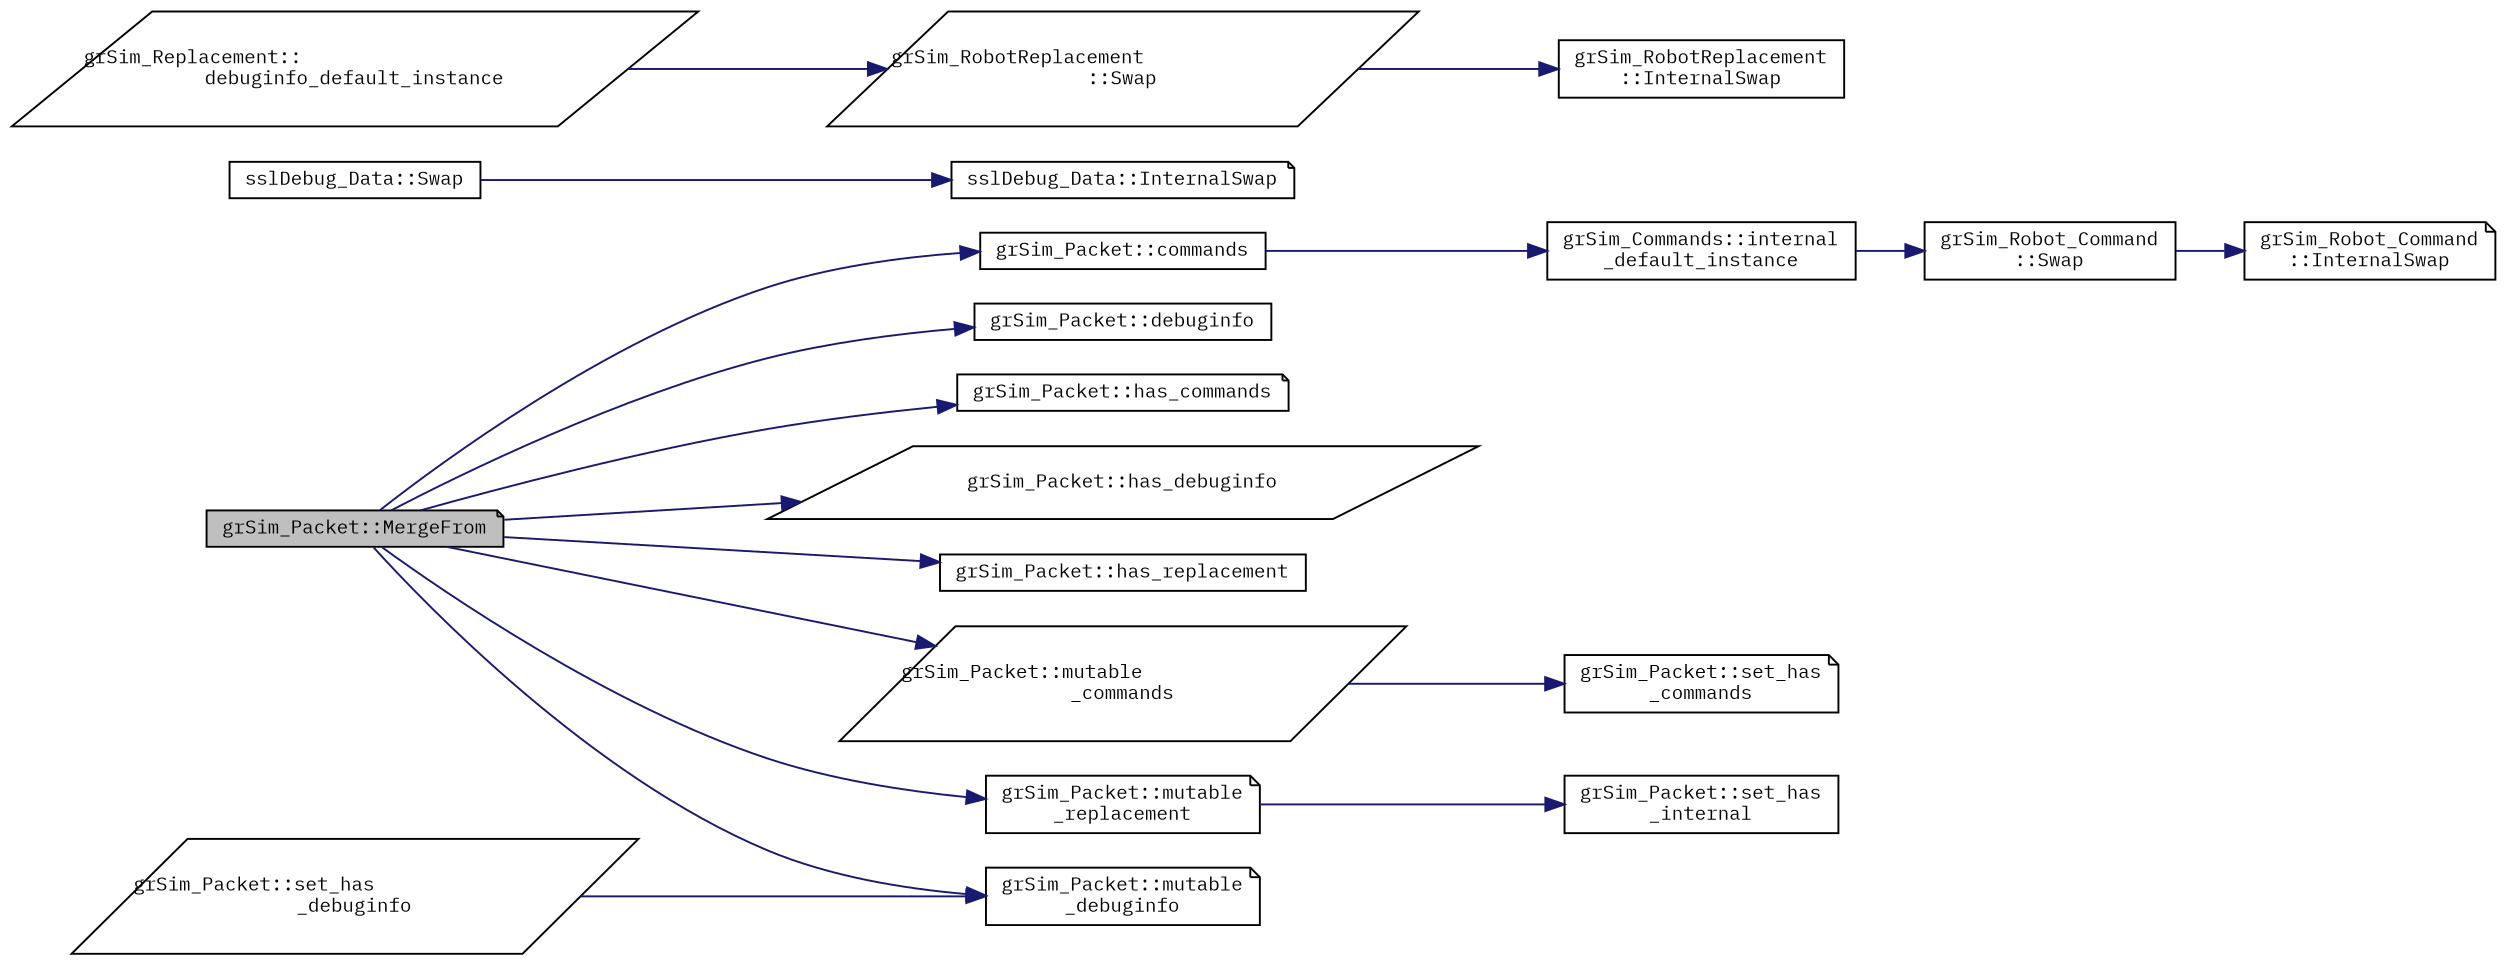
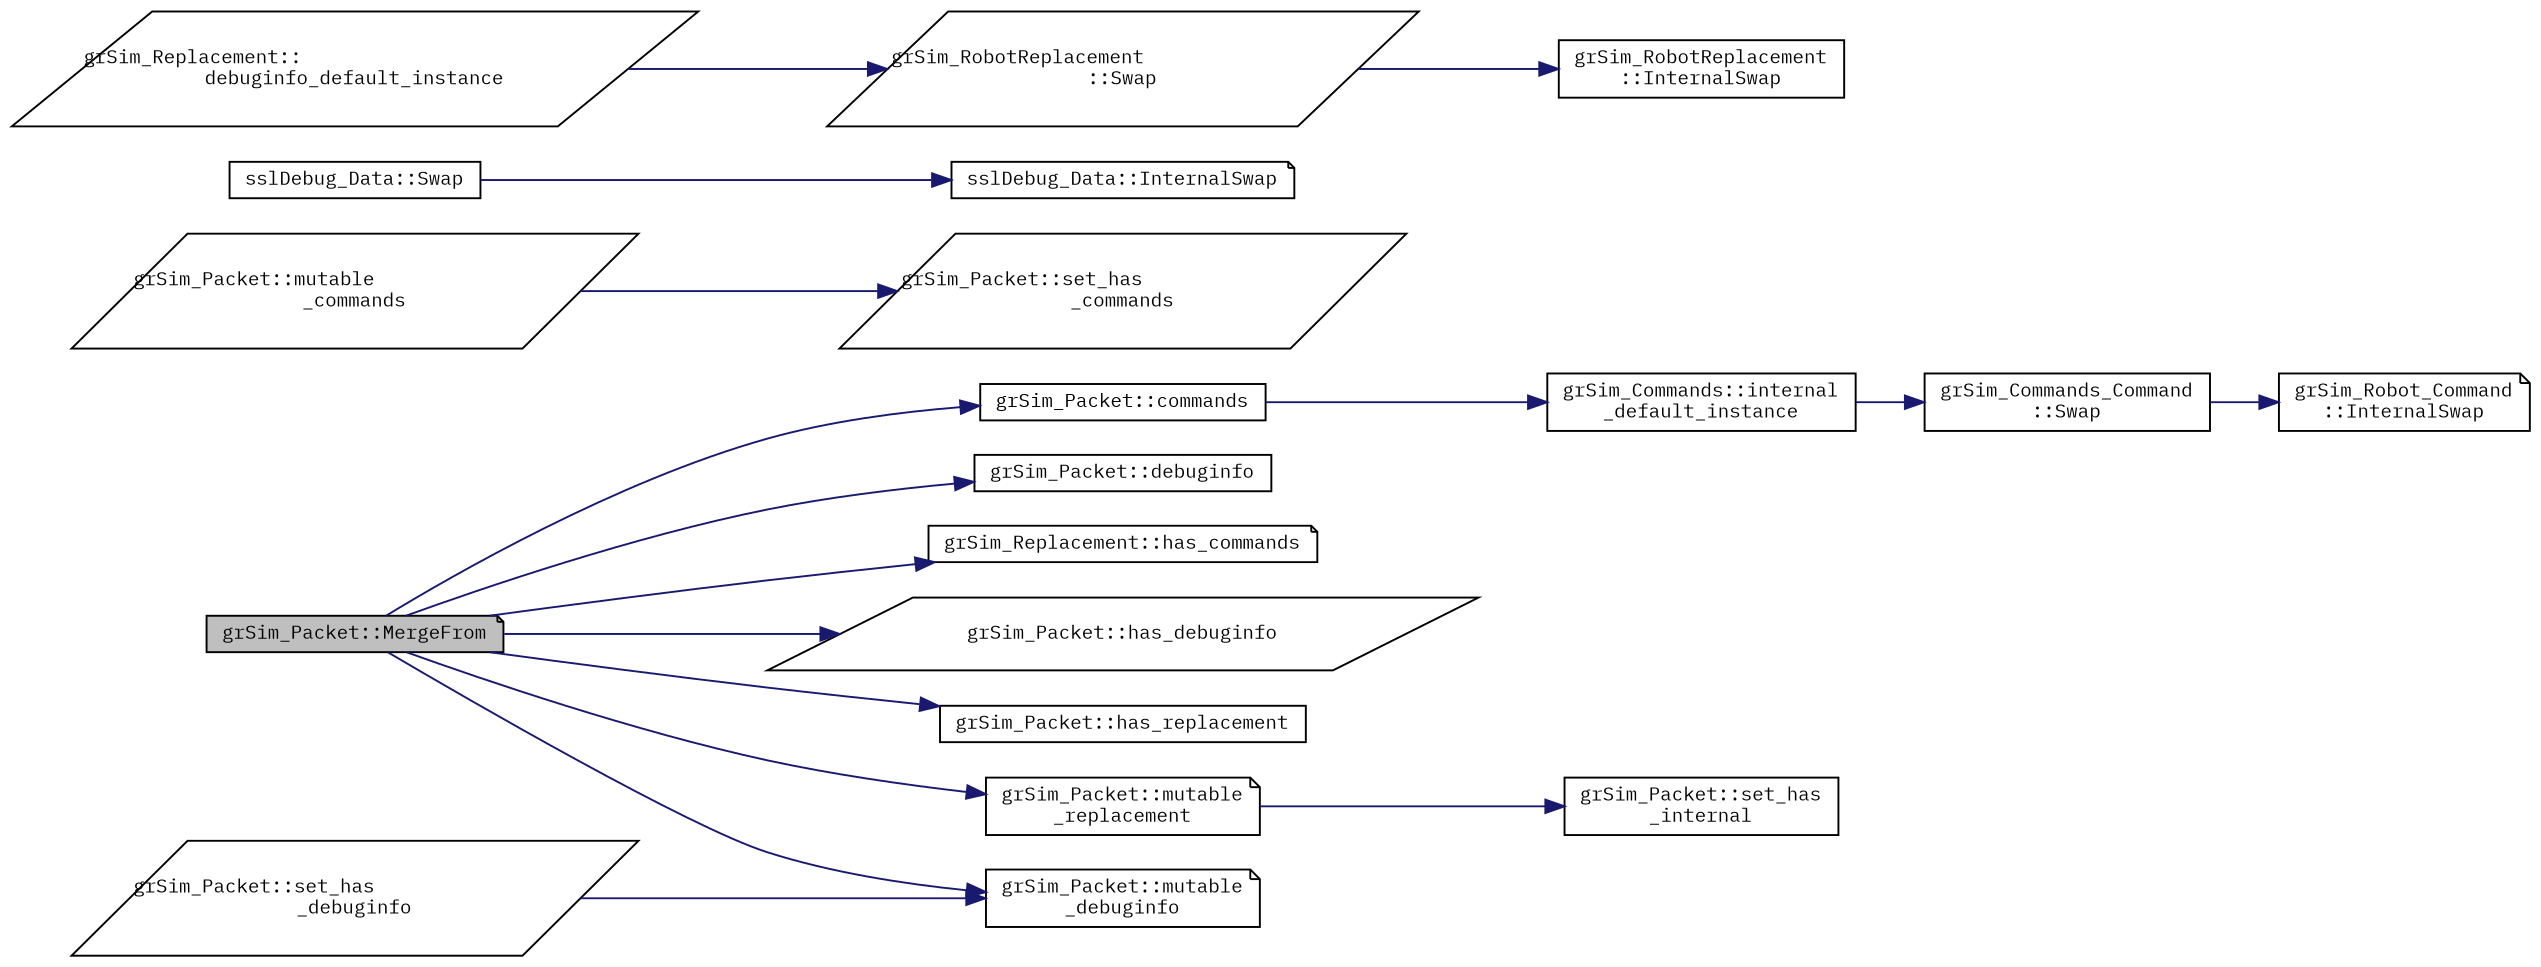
  digraph {
    fontname="IBM Plex Mono"
    rankdir=LR
    node [color=black fillcolor=white fontname="IBM Plex Mono" fontsize=10 shape=box style=filled]
    edge [color=midnightblue fontname="IBM Plex Mono" fontsize=10 labelfontname=Helvetica labelfontsize=10 style=solid]
    n1 [fillcolor=grey75 fontcolor=black height=0.2 label="grSim_Packet::MergeFrom" shape=note width=0.4]
    n2 [height=0.2 label="grSim_Packet::commands" width=0.4]
    n3 [height=0.2 label="grSim_Packet::debuginfo" width=0.4]
-   n4 [height=0.2 label="grSim_Packet::has_commands" shape=note width=0.4]
+   n4 [height=0.2 label="grSim_Replacement::has_commands" shape=note width=0.4]
    n5 [height=0.2 label="grSim_Packet::has_debuginfo" shape=parallelogram width=0.4]
    n6 [height=0.2 label="grSim_Packet::has_replacement" width=0.4]
    n7 [height=0.2 label="grSim_Packet::mutable\l_commands" shape=parallelogram width=0.4]
    n8 [height=0.2 label="grSim_Packet::mutable\l_debuginfo" shape=note width=0.4]
    n9 [height=0.2 label="grSim_Packet::mutable\l_replacement" shape=note width=0.4]
    n10 [height=0.2 label="grSim_Commands::internal\l_default_instance" width=0.4]
-   n11 [height=0.2 label="grSim_Packet::set_has\l_commands" shape=note width=0.4]
+   n11 [height=0.2 label="grSim_Packet::set_has\l_commands" shape=parallelogram width=0.4]
    n12 [height=0.2 label="grSim_Packet::set_has\l_internal" width=0.4]
-   n13 [height=0.2 label="grSim_Robot_Command\l::Swap" width=0.4]
+   n13 [height=0.2 label="grSim_Commands_Command\l::Swap" width=0.4]
    n14 [height=0.2 label="grSim_Robot_Command\l::InternalSwap" shape=note width=0.4]
    n15 [height=0.2 label="sslDebug_Data::Swap" width=0.4]
    n16 [height=0.2 label="sslDebug_Data::InternalSwap" shape=note width=0.4]
    n17 [height=0.2 label="grSim_Packet::set_has\l_debuginfo" shape=parallelogram width=0.4]
    n18 [height=0.2 label="grSim_Replacement::\ldebuginfo_default_instance" shape=parallelogram width=0.4]
    n19 [height=0.2 label="grSim_RobotReplacement\l::Swap" shape=parallelogram width=0.4]
    n20 [height=0.2 label="grSim_RobotReplacement\l::InternalSwap" width=0.4]
    n1 -> n2
    n1 -> n3
    n1 -> n4
    n1 -> n5
    n1 -> n6
-   n1 -> n7
    n1 -> n8
    n1 -> n9
    n2 -> n10
    n7 -> n11
    n9 -> n12
    n10 -> n13
    n13 -> n14
    n15 -> n16
    n17 -> n8
    n18 -> n19
    n19 -> n20
  }
